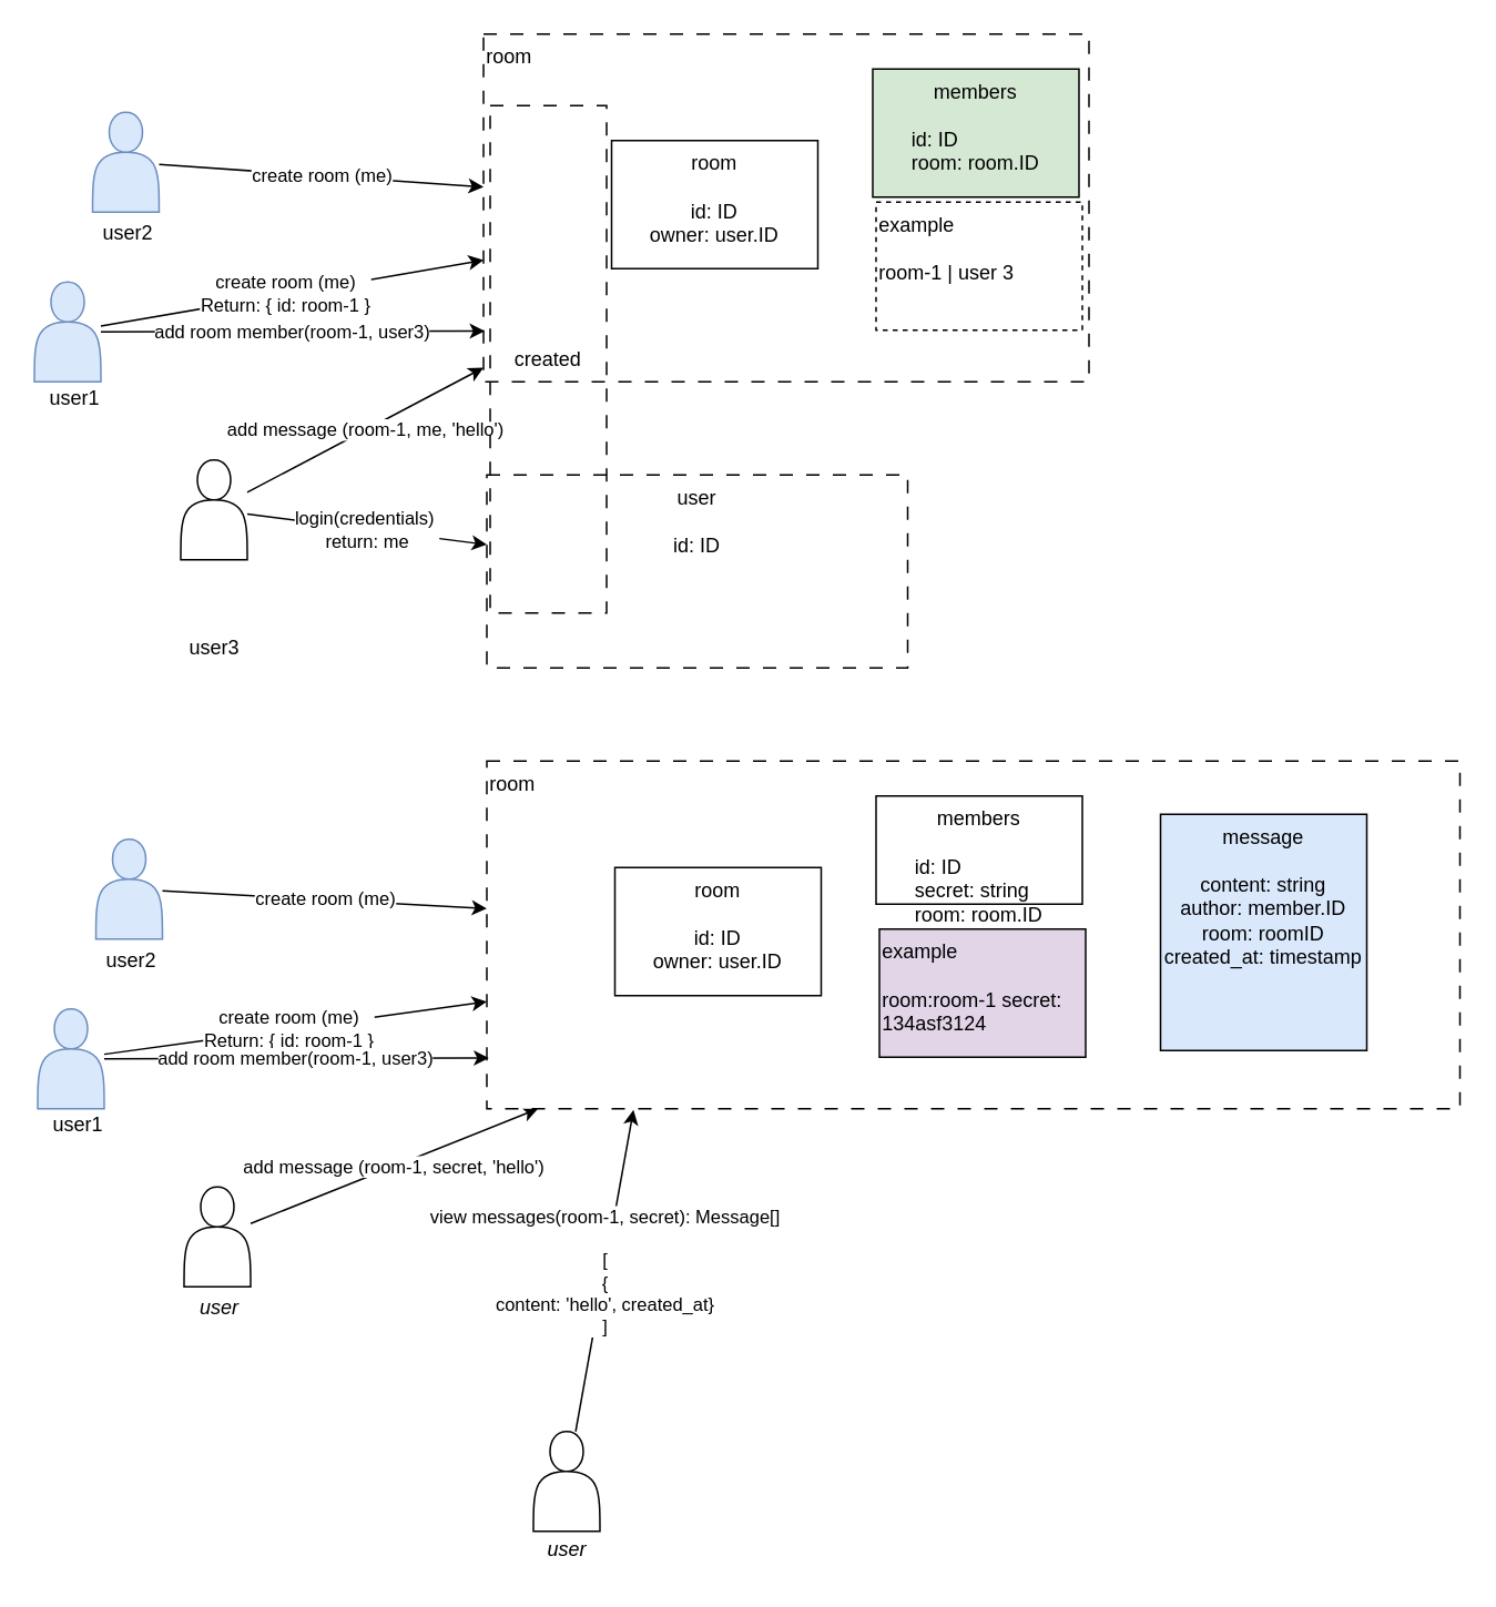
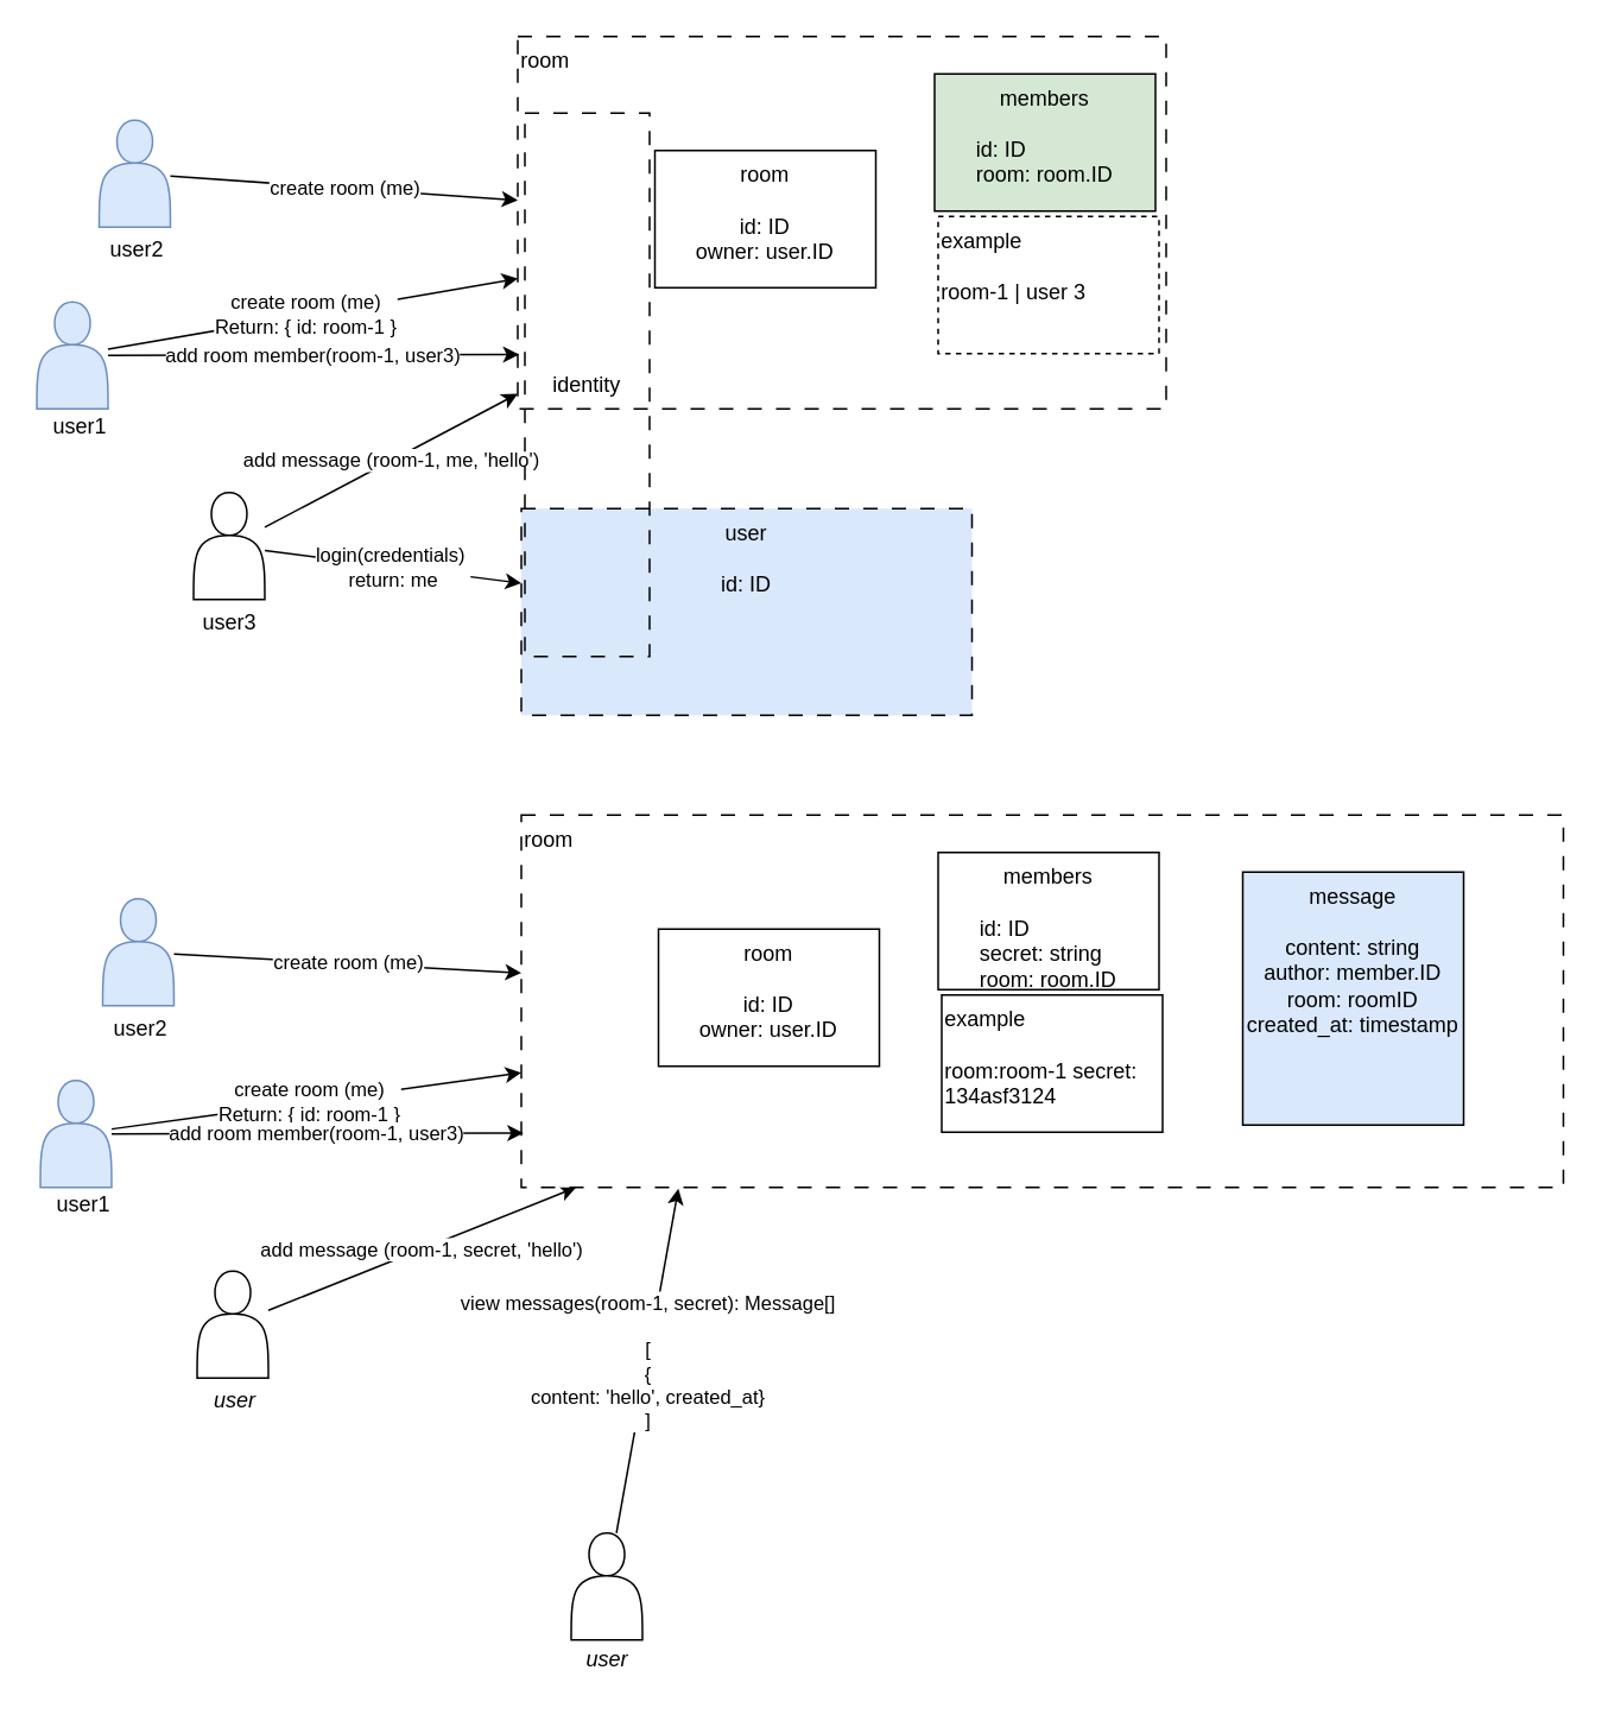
  <mxCell id="0" />
  <mxCell id="1" parent="0" />
  <mxCell id="2" value="add message (room-1, me, 'hello')" style="edgeStyle=none;html=1;" edge="1" parent="1" source="4" target="5"><mxGeometry relative="1" as="geometry" /></mxCell>
  <mxCell id="3" value="login(credentials)&amp;nbsp;&lt;br&gt;return: me" style="edgeStyle=none;html=1;" edge="1" parent="1" source="4" target="17"><mxGeometry relative="1" as="geometry" /></mxCell>
  <mxCell id="4" value="" style="shape=actor;whiteSpace=wrap;html=1;" vertex="1" parent="1"><mxGeometry x="108" y="276" width="40" height="60" as="geometry" /></mxCell>
  <mxCell id="5" value="room&lt;br&gt;&lt;br&gt;" style="rounded=0;whiteSpace=wrap;html=1;align=left;verticalAlign=top;dashed=1;dashPattern=8 8;" vertex="1" parent="1"><mxGeometry x="290" y="20" width="364" height="209" as="geometry" /></mxCell>
  <mxCell id="6" value="room&lt;br&gt;&lt;br&gt;&lt;span style=&quot;text-align: left;&quot;&gt;id: ID&lt;br&gt;owner: user.ID&lt;br&gt;&lt;/span&gt;" style="rounded=0;whiteSpace=wrap;html=1;align=center;verticalAlign=top;" vertex="1" parent="1"><mxGeometry x="367" y="84" width="124" height="77" as="geometry" /></mxCell>
  <mxCell id="7" value="members&lt;br&gt;&lt;br&gt;&lt;div style=&quot;text-align: left;&quot;&gt;&lt;span style=&quot;background-color: initial;&quot;&gt;id: ID&lt;/span&gt;&lt;/div&gt;&lt;div style=&quot;text-align: left;&quot;&gt;room: room.ID&lt;/div&gt;" style="rounded=0;whiteSpace=wrap;html=1;align=center;verticalAlign=top;fillColor=#d5e8d4;" vertex="1" parent="1"><mxGeometry x="524" y="41" width="124" height="77" as="geometry" /></mxCell>
  <mxCell id="8" value="create room (me)" style="edgeStyle=none;html=1;" edge="1" parent="1" source="9" target="5"><mxGeometry relative="1" as="geometry" /></mxCell>
  <mxCell id="9" value="" style="shape=actor;whiteSpace=wrap;html=1;fillColor=#dae8fc;strokeColor=#6c8ebf;" vertex="1" parent="1"><mxGeometry x="55" y="67" width="40" height="60" as="geometry" /></mxCell>
  <mxCell id="10" value="user2" style="text;html=1;align=center;verticalAlign=middle;resizable=0;points=[];autosize=1;strokeColor=none;fillColor=none;" vertex="1" parent="1"><mxGeometry x="51.5" y="127" width="48" height="26" as="geometry" /></mxCell>
  <mxCell id="11" style="edgeStyle=none;html=1;" edge="1" parent="1" source="15" target="5"><mxGeometry relative="1" as="geometry" /></mxCell>
  <mxCell id="12" value="create room (me)&lt;br&gt;Return: { id: room-1 }" style="edgeLabel;html=1;align=center;verticalAlign=middle;resizable=0;points=[];" vertex="1" connectable="0" parent="11"><mxGeometry x="-0.039" y="1" relative="1" as="geometry"><mxPoint as="offset" /></mxGeometry></mxCell>
- <mxCell id="13" value="user3" style="text;html=1;align=center;verticalAlign=middle;resizable=0;points=[];autosize=1;strokeColor=none;fillColor=none;" vertex="1" parent="1"><mxGeometry x="104" y="376" width="48" height="26" as="geometry" /></mxCell>
+ <mxCell id="13" value="user3" style="text;html=1;align=center;verticalAlign=middle;resizable=0;points=[];autosize=1;strokeColor=none;fillColor=none;" vertex="1" parent="1"><mxGeometry x="104" y="336" width="48" height="26" as="geometry" /></mxCell>
  <mxCell id="14" value="" style="group" vertex="1" connectable="0" parent="1"><mxGeometry x="20" y="169" width="48" height="83" as="geometry" /></mxCell>
  <mxCell id="15" value="" style="shape=actor;whiteSpace=wrap;html=1;fillColor=#dae8fc;strokeColor=#6c8ebf;" vertex="1" parent="14"><mxGeometry width="40" height="60" as="geometry" /></mxCell>
  <mxCell id="16" value="user1" style="text;html=1;align=center;verticalAlign=middle;resizable=0;points=[];autosize=1;strokeColor=none;fillColor=none;" vertex="1" parent="14"><mxGeometry y="57" width="48" height="26" as="geometry" /></mxCell>
- <mxCell id="17" value="user&lt;br&gt;&lt;br&gt;id: ID" style="rounded=0;whiteSpace=wrap;html=1;align=center;verticalAlign=top;dashed=1;dashPattern=8 8;" vertex="1" parent="1"><mxGeometry x="292" y="285" width="253" height="116" as="geometry" /></mxCell>
+ <mxCell id="17" value="user&lt;br&gt;&lt;br&gt;id: ID" style="rounded=0;whiteSpace=wrap;html=1;align=center;verticalAlign=top;dashed=1;dashPattern=8 8;fillColor=#dae8fc;" vertex="1" parent="1"><mxGeometry x="292" y="285" width="253" height="116" as="geometry" /></mxCell>
  <mxCell id="18" value="add room member(room-1, user3)" style="edgeStyle=none;html=1;entryX=0.002;entryY=0.854;entryDx=0;entryDy=0;entryPerimeter=0;" edge="1" parent="1" source="15" target="5"><mxGeometry relative="1" as="geometry" /></mxCell>
  <mxCell id="19" value="example&lt;br&gt;&lt;br&gt;room-1 | user 3" style="rounded=0;whiteSpace=wrap;html=1;align=left;verticalAlign=top;dashed=1;" vertex="1" parent="1"><mxGeometry x="526" y="121" width="124" height="77" as="geometry" /></mxCell>
- <mxCell id="20" value="created" style="whiteSpace=wrap;html=1;dashed=1;dashPattern=8 8;fillColor=none;" vertex="1" parent="1"><mxGeometry x="294" y="63" width="70" height="305" as="geometry" /></mxCell>
+ <mxCell id="20" value="identity" style="whiteSpace=wrap;html=1;dashed=1;dashPattern=8 8;fillColor=none;" vertex="1" parent="1"><mxGeometry x="294" y="63" width="70" height="305" as="geometry" /></mxCell>
  <mxCell id="21" value="add message (room-1, secret, 'hello')" style="edgeStyle=none;html=1;" edge="1" parent="1" source="22" target="23"><mxGeometry relative="1" as="geometry" /></mxCell>
  <mxCell id="22" value="" style="shape=actor;whiteSpace=wrap;html=1;" vertex="1" parent="1"><mxGeometry x="110" y="713" width="40" height="60" as="geometry" /></mxCell>
  <mxCell id="23" value="room&lt;br&gt;&lt;br&gt;" style="rounded=0;whiteSpace=wrap;html=1;align=left;verticalAlign=top;dashed=1;dashPattern=8 8;" vertex="1" parent="1"><mxGeometry x="292" y="457" width="585" height="209" as="geometry" /></mxCell>
  <mxCell id="24" value="room&lt;br&gt;&lt;br&gt;&lt;span style=&quot;text-align: left;&quot;&gt;id: ID&lt;br&gt;owner: user.ID&lt;br&gt;&lt;/span&gt;" style="rounded=0;whiteSpace=wrap;html=1;align=center;verticalAlign=top;" vertex="1" parent="1"><mxGeometry x="369" y="521" width="124" height="77" as="geometry" /></mxCell>
- <mxCell id="25" value="members&lt;br&gt;&lt;br&gt;&lt;div style=&quot;text-align: left;&quot;&gt;&lt;span style=&quot;background-color: initial;&quot;&gt;id: ID&lt;/span&gt;&lt;/div&gt;&lt;div style=&quot;text-align: left;&quot;&gt;&lt;span style=&quot;background-color: initial;&quot;&gt;secret: string&lt;/span&gt;&lt;/div&gt;&lt;div style=&quot;text-align: left;&quot;&gt;room: room.ID&lt;/div&gt;" style="rounded=0;whiteSpace=wrap;html=1;align=center;verticalAlign=top;" vertex="1" parent="1"><mxGeometry x="526" y="478" width="124" height="65" as="geometry" /></mxCell>
+ <mxCell id="25" value="members&lt;br&gt;&lt;br&gt;&lt;div style=&quot;text-align: left;&quot;&gt;&lt;span style=&quot;background-color: initial;&quot;&gt;id: ID&lt;/span&gt;&lt;/div&gt;&lt;div style=&quot;text-align: left;&quot;&gt;&lt;span style=&quot;background-color: initial;&quot;&gt;secret: string&lt;/span&gt;&lt;/div&gt;&lt;div style=&quot;text-align: left;&quot;&gt;room: room.ID&lt;/div&gt;" style="rounded=0;whiteSpace=wrap;html=1;align=center;verticalAlign=top;" vertex="1" parent="1"><mxGeometry x="526" y="478" width="124" height="77" as="geometry" /></mxCell>
  <mxCell id="26" value="create room (me)" style="edgeStyle=none;html=1;" edge="1" parent="1" source="27" target="23"><mxGeometry relative="1" as="geometry" /></mxCell>
  <mxCell id="27" value="" style="shape=actor;whiteSpace=wrap;html=1;fillColor=#dae8fc;strokeColor=#6c8ebf;" vertex="1" parent="1"><mxGeometry x="57" y="504" width="40" height="60" as="geometry" /></mxCell>
  <mxCell id="28" value="user2" style="text;html=1;align=center;verticalAlign=middle;resizable=0;points=[];autosize=1;strokeColor=none;fillColor=none;" vertex="1" parent="1"><mxGeometry x="53.5" y="564" width="48" height="26" as="geometry" /></mxCell>
  <mxCell id="29" style="edgeStyle=none;html=1;" edge="1" parent="1" source="33" target="23"><mxGeometry relative="1" as="geometry" /></mxCell>
  <mxCell id="30" value="create room (me)&lt;br&gt;Return: { id: room-1 }" style="edgeLabel;html=1;align=center;verticalAlign=middle;resizable=0;points=[];" vertex="1" connectable="0" parent="29"><mxGeometry x="-0.039" y="1" relative="1" as="geometry"><mxPoint as="offset" /></mxGeometry></mxCell>
  <mxCell id="31" value="&lt;i&gt;user&lt;/i&gt;" style="text;html=1;align=center;verticalAlign=middle;resizable=0;points=[];autosize=1;strokeColor=none;fillColor=none;" vertex="1" parent="1"><mxGeometry x="110" y="773" width="41" height="26" as="geometry" /></mxCell>
  <mxCell id="32" value="" style="group" vertex="1" connectable="0" parent="1"><mxGeometry x="22" y="606" width="48" height="83" as="geometry" /></mxCell>
  <mxCell id="33" value="" style="shape=actor;whiteSpace=wrap;html=1;fillColor=#dae8fc;strokeColor=#6c8ebf;" vertex="1" parent="32"><mxGeometry width="40" height="60" as="geometry" /></mxCell>
  <mxCell id="34" value="user1" style="text;html=1;align=center;verticalAlign=middle;resizable=0;points=[];autosize=1;strokeColor=none;fillColor=none;" vertex="1" parent="32"><mxGeometry y="57" width="48" height="26" as="geometry" /></mxCell>
  <mxCell id="35" value="add room member(room-1, user3)" style="edgeStyle=none;html=1;entryX=0.002;entryY=0.854;entryDx=0;entryDy=0;entryPerimeter=0;" edge="1" parent="1" source="33" target="23"><mxGeometry x="-0.003" relative="1" as="geometry"><mxPoint as="offset" /></mxGeometry></mxCell>
- <mxCell id="36" value="example&lt;br&gt;&lt;br&gt;room:room-1 secret: 134asf3124" style="rounded=0;whiteSpace=wrap;html=1;align=left;verticalAlign=top;fillColor=#e1d5e7;" vertex="1" parent="1"><mxGeometry x="528" y="558" width="124" height="77" as="geometry" /></mxCell>
+ <mxCell id="36" value="example&lt;br&gt;&lt;br&gt;room:room-1 secret: 134asf3124" style="rounded=0;whiteSpace=wrap;html=1;align=left;verticalAlign=top;" vertex="1" parent="1"><mxGeometry x="528" y="558" width="124" height="77" as="geometry" /></mxCell>
  <mxCell id="37" value="message&lt;br&gt;&lt;br&gt;content: string&lt;br&gt;author: member.ID&lt;br&gt;room: roomID&lt;br&gt;created_at: timestamp" style="rounded=0;whiteSpace=wrap;html=1;align=center;verticalAlign=top;fillColor=#dae8fc;" vertex="1" parent="1"><mxGeometry x="697" y="489" width="124" height="142" as="geometry" /></mxCell>
  <mxCell id="38" value="view messages(room-1, secret): Message[]&lt;br&gt;&lt;br&gt;[&lt;br&gt;{&lt;br&gt;content: 'hello', created_at}&lt;br&gt;]" style="edgeStyle=none;html=1;endArrow=classic;endFill=1;" edge="1" parent="1" source="39"><mxGeometry relative="1" as="geometry"><mxPoint x="380.174" y="666.669" as="targetPoint" /></mxGeometry></mxCell>
  <mxCell id="39" value="" style="shape=actor;whiteSpace=wrap;html=1;" vertex="1" parent="1"><mxGeometry x="320" y="860" width="40" height="60" as="geometry" /></mxCell>
  <mxCell id="40" value="&lt;i&gt;user&lt;/i&gt;" style="text;html=1;align=center;verticalAlign=middle;resizable=0;points=[];autosize=1;strokeColor=none;fillColor=none;" vertex="1" parent="1"><mxGeometry x="319" y="918" width="41" height="26" as="geometry" /></mxCell>
